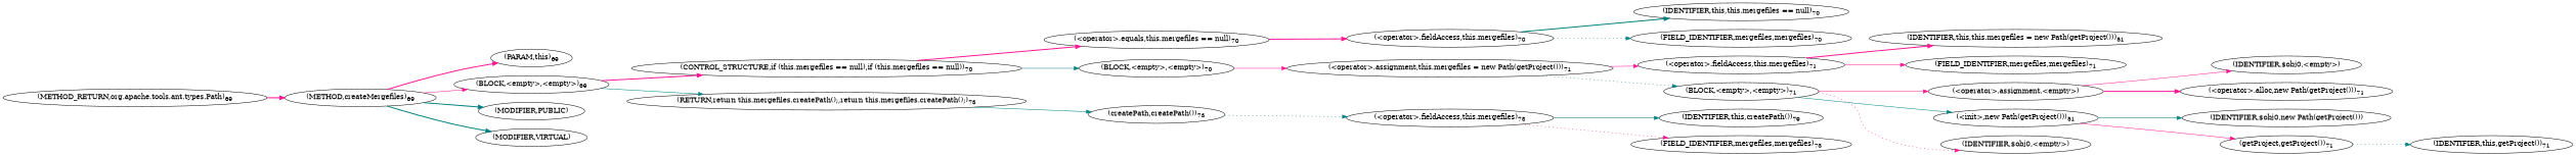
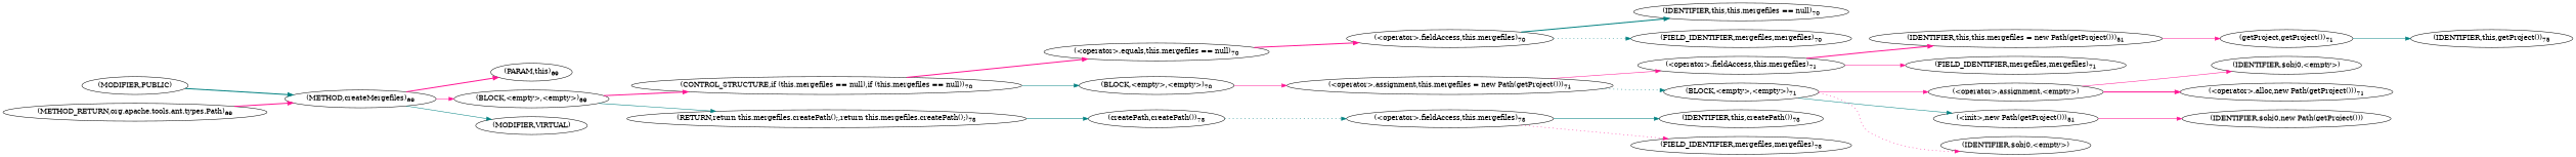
  digraph {
    rankdir=LR
    edge [color=deeppink style=solid]
    n1 [label=<(METHOD,createMergefiles)<SUB>69</SUB>>]
    n2 [label=<(PARAM,this)<SUB>69</SUB>>]
    n3 [label=<(BLOCK,&lt;empty&gt;,&lt;empty&gt;)<SUB>69</SUB>>]
    n4 [label=<(MODIFIER,PUBLIC)>]
    n5 [label=<(MODIFIER,VIRTUAL)>]
    n6 [label=<(CONTROL_STRUCTURE,if (this.mergefiles == null),if (this.mergefiles == null))<SUB>70</SUB>>]
    n7 [label=<(RETURN,return this.mergefiles.createPath();,return this.mergefiles.createPath();)<SUB>73</SUB>>]
    n8 [label=<(METHOD_RETURN,org.apache.tools.ant.types.Path)<SUB>69</SUB>>]
    n9 [label=<(&lt;operator&gt;.equals,this.mergefiles == null)<SUB>70</SUB>>]
    n10 [label=<(BLOCK,&lt;empty&gt;,&lt;empty&gt;)<SUB>70</SUB>>]
    n11 [label=<(createPath,createPath())<SUB>73</SUB>>]
    n12 [label=<(&lt;operator&gt;.fieldAccess,this.mergefiles)<SUB>70</SUB>>]
    n13 [label=<(&lt;operator&gt;.assignment,this.mergefiles = new Path(getProject()))<SUB>71</SUB>>]
    n14 [label=<(IDENTIFIER,this,this.mergefiles == null)<SUB>70</SUB>>]
    n15 [label=<(FIELD_IDENTIFIER,mergefiles,mergefiles)<SUB>70</SUB>>]
    n16 [label=<(&lt;operator&gt;.fieldAccess,this.mergefiles)<SUB>71</SUB>>]
    n17 [label=<(BLOCK,&lt;empty&gt;,&lt;empty&gt;)<SUB>71</SUB>>]
    n18 [label=<(IDENTIFIER,this,this.mergefiles = new Path(getProject()))<SUB>51</SUB>>]
    n19 [label=<(FIELD_IDENTIFIER,mergefiles,mergefiles)<SUB>71</SUB>>]
    n20 [label=<(&lt;operator&gt;.assignment,&lt;empty&gt;)>]
    n21 [label=<(&lt;init&gt;,new Path(getProject()))<SUB>51</SUB>>]
    n22 [label=<(IDENTIFIER,$obj0,&lt;empty&gt;)>]
    n23 [label=<(IDENTIFIER,$obj0,&lt;empty&gt;)>]
    n24 [label=<(&lt;operator&gt;.alloc,new Path(getProject()))<SUB>71</SUB>>]
    n25 [label=<(IDENTIFIER,$obj0,new Path(getProject()))>]
    n26 [label=<(getProject,getProject())<SUB>71</SUB>>]
-   n27 [label=<(IDENTIFIER,this,getProject())<SUB>71</SUB>>]
+   n27 [label=<(IDENTIFIER,this,getProject())<SUB>75</SUB>>]
    n28 [label=<(&lt;operator&gt;.fieldAccess,this.mergefiles)<SUB>73</SUB>>]
-   n29 [label=<(IDENTIFIER,this,createPath())<SUB>79</SUB>>]
+   n29 [label=<(IDENTIFIER,this,createPath())<SUB>73</SUB>>]
    n30 [label=<(FIELD_IDENTIFIER,mergefiles,mergefiles)<SUB>73</SUB>>]
    n1 -> n2 [style=bold]
    n1 -> n3
-   n1 -> n4 [color=teal style=bold]
-   n1 -> n5 [color=teal style=bold]
+   n4 -> n1 [color=teal style=bold]
+   n1 -> n5 [color=teal]
    n3 -> n6 [style=bold]
    n3 -> n7 [color=teal]
    n6 -> n9 [style=bold]
    n6 -> n10 [color=teal]
    n7 -> n11 [color=teal]
    n8 -> n1 [style=bold]
    n9 -> n12 [style=bold]
    n10 -> n13
    n11 -> n28 [color=teal style=dotted]
    n12 -> n14 [color=teal style=bold]
    n12 -> n15 [color=teal style=dotted]
    n13 -> n16
    n13 -> n17 [color=teal style=dotted]
    n16 -> n18 [style=bold]
    n16 -> n19
    n17 -> n20
    n17 -> n21 [color=teal]
    n17 -> n22 [style=dotted]
    n20 -> n23
    n20 -> n24 [style=bold]
-   n21 -> n25 [color=teal]
-   n21 -> n26
-   n26 -> n27 [color=teal style=dotted]
+   n21 -> n25
+   n18 -> n26
+   n26 -> n27 [color=teal]
    n28 -> n29 [color=teal]
    n28 -> n30 [style=dotted]
  }
